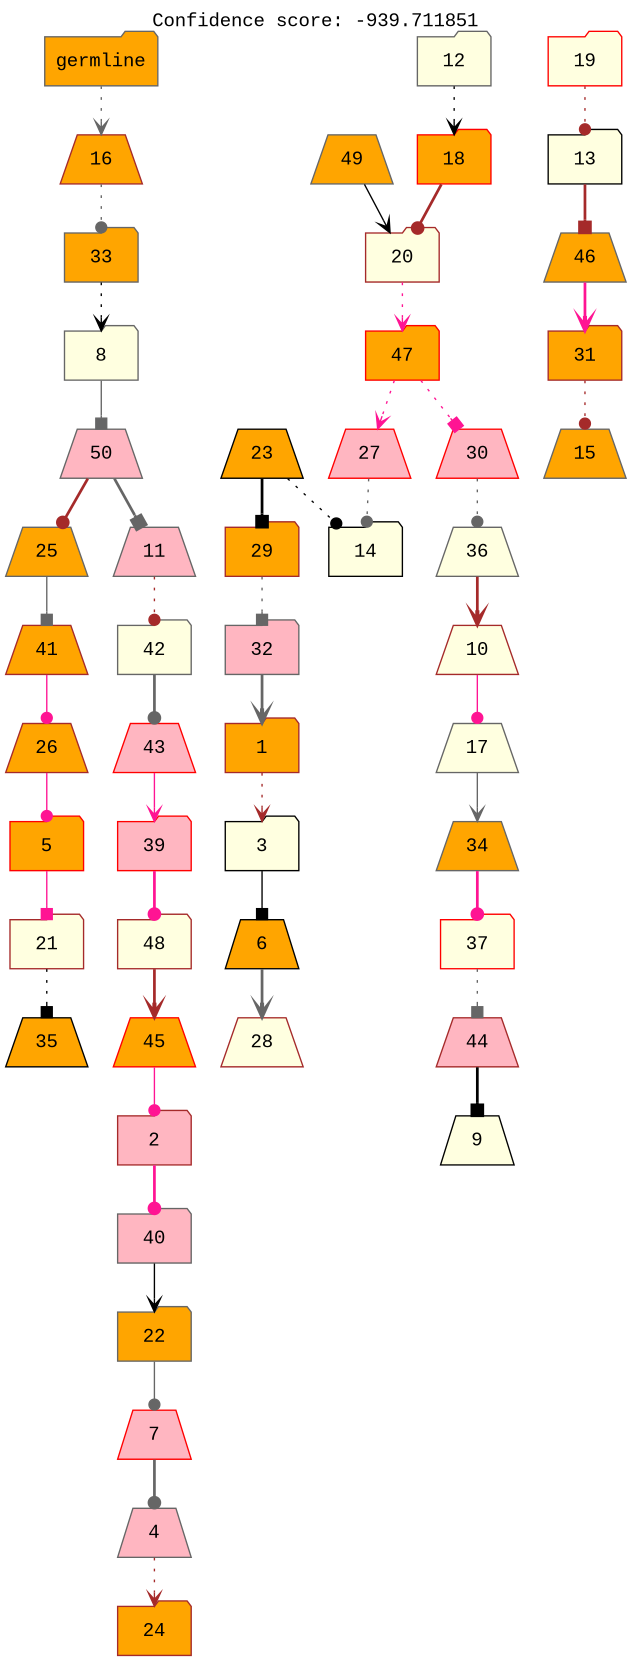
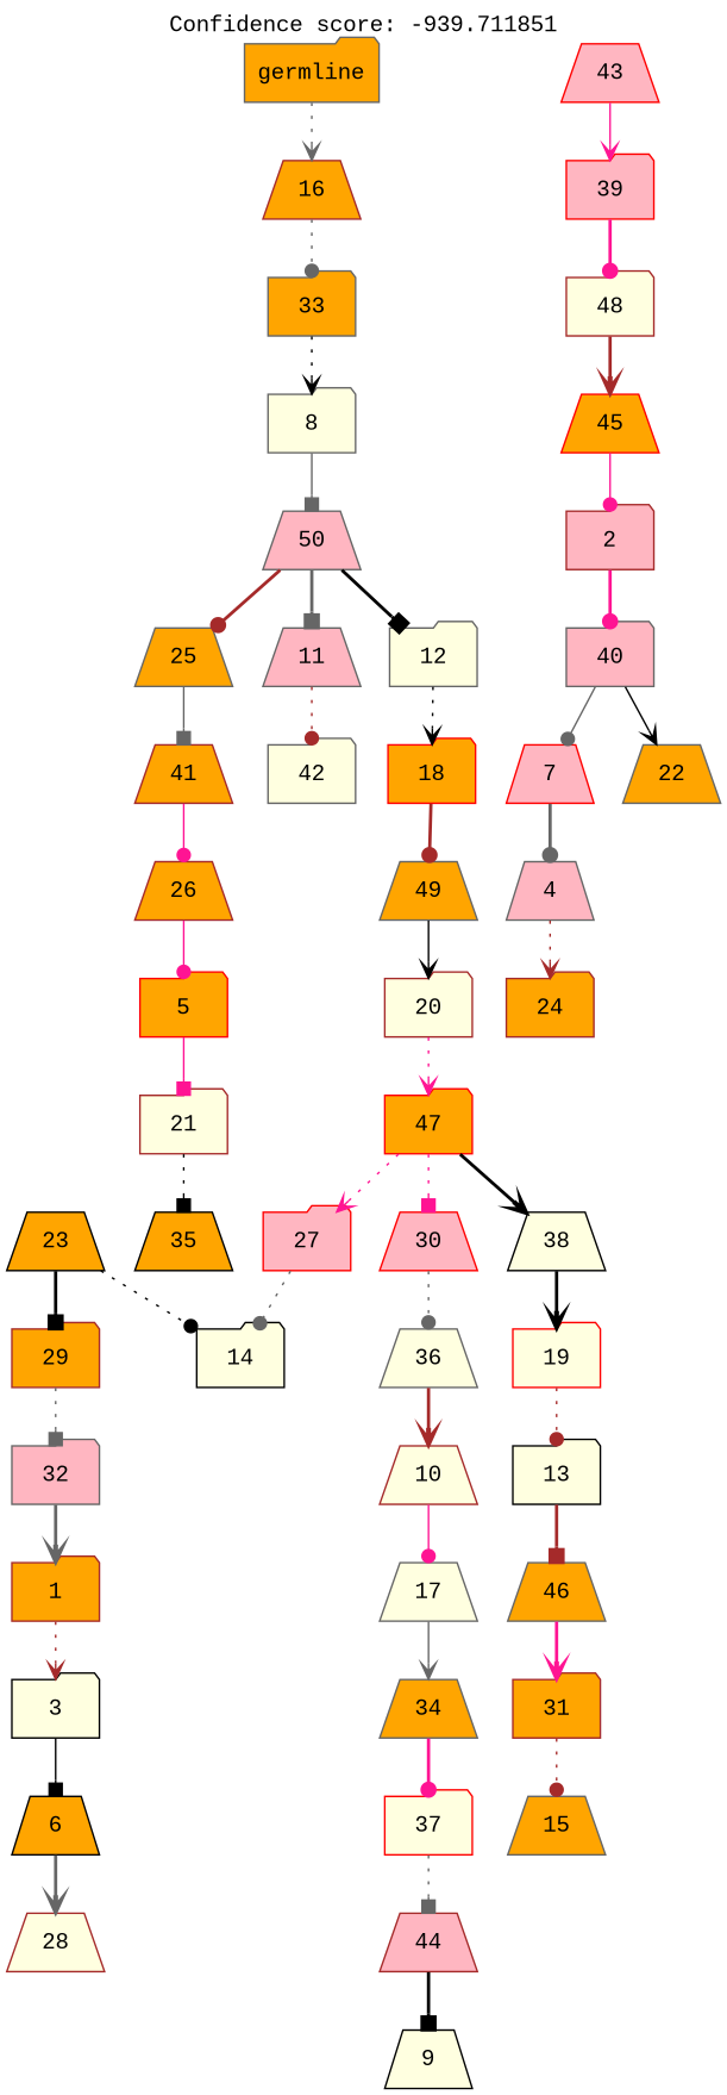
  digraph {
    fontname="Liberation Mono"
    label="Confidence score: -939.711851"
    labelloc=t
    node [color=gray40 fillcolor=orange fontname="Liberation Mono" shape=trapezium style=filled]
    edge [arrowhead=dot color=gray40 fontname="Liberation Mono" style=bold]
    n1 [color=brown fillcolor=lightyellow label=21 shape=folder]
    n2 [color=black label=35]
    n3 [color=red label=5 shape=folder]
    n4 [color=brown label=26]
    n5 [color=brown label=41]
    n6 [label=25]
    n7 [fillcolor=lightpink label=4]
    n8 [color=brown label=24 shape=folder]
    n9 [color=red fillcolor=lightpink label=7]
-   n10 [label=22 shape=folder]
+   n10 [label=22]
    n11 [fillcolor=lightpink label=40 shape=folder]
    n12 [color=brown fillcolor=lightpink label=2 shape=folder]
    n13 [color=red label=45]
    n14 [color=brown fillcolor=lightyellow label=48 shape=folder]
    n15 [color=red fillcolor=lightpink label=39 shape=folder]
    n16 [color=red fillcolor=lightpink label=43]
    n17 [fillcolor=lightyellow label=42 shape=folder]
    n18 [fillcolor=lightpink label=11]
    n19 [color=brown fillcolor=lightpink label=44]
    n20 [color=black fillcolor=lightyellow label=9]
    n21 [color=red fillcolor=lightyellow label=37 shape=folder]
    n22 [label=34]
    n23 [fillcolor=lightyellow label=17]
    n24 [color=brown fillcolor=lightyellow label=10]
    n25 [fillcolor=lightyellow label=36]
    n26 [color=red fillcolor=lightpink label=30]
    n27 [color=brown label=31 shape=folder]
    n28 [label=15]
    n29 [label=46]
    n30 [color=black fillcolor=lightyellow label=13 shape=folder]
    n31 [color=red fillcolor=lightyellow label=19 shape=folder]
+   n32 [color=black fillcolor=lightyellow label=38]
    n33 [color=black label=6]
    n34 [color=brown fillcolor=lightyellow label=28]
    n35 [color=black fillcolor=lightyellow label=3 shape=folder]
    n36 [color=brown label=1 shape=folder]
    n37 [fillcolor=lightpink label=32 shape=folder]
    n38 [color=brown label=29 shape=folder]
    n39 [color=black label=23]
    n40 [color=black fillcolor=lightyellow label=14 shape=folder]
-   n41 [color=red fillcolor=lightpink label=27]
+   n41 [color=red fillcolor=lightpink label=27 shape=folder]
    n42 [color=red label=47 shape=folder]
    n43 [color=brown fillcolor=lightyellow label=20 shape=folder]
    n44 [label=49]
    n45 [color=red label=18 shape=folder]
    n46 [fillcolor=lightyellow label=12 shape=folder]
    n47 [fillcolor=lightpink label=50]
    n48 [fillcolor=lightyellow label=8 shape=folder]
    n49 [label=33 shape=folder]
    n50 [color=brown label=16]
    n51 [label=germline shape=folder]
    n1 -> n2 [arrowhead=box color=black style=dotted]
    n3 -> n1 [arrowhead=box color=deeppink style=solid]
    n4 -> n3 [color=deeppink style=solid]
    n5 -> n4 [color=deeppink style=solid]
    n6 -> n5 [arrowhead=box style=solid]
    n7 -> n8 [arrowhead=vee color=brown style=dotted]
    n9 -> n7
-   n10 -> n9 [style=solid]
+   n11 -> n9 [style=solid]
    n11 -> n10 [arrowhead=vee color=black style=solid]
    n12 -> n11 [color=deeppink]
    n13 -> n12 [color=deeppink style=solid]
    n14 -> n13 [arrowhead=vee color=brown]
    n15 -> n14 [color=deeppink]
    n16 -> n15 [arrowhead=vee color=deeppink style=solid]
-   n17 -> n16
    n18 -> n17 [color=brown style=dotted]
    n19 -> n20 [arrowhead=box color=black]
    n21 -> n19 [arrowhead=box style=dotted]
    n22 -> n21 [color=deeppink]
    n23 -> n22 [arrowhead=vee style=solid]
    n24 -> n23 [color=deeppink style=solid]
    n25 -> n24 [arrowhead=vee color=brown]
    n26 -> n25 [style=dotted]
    n27 -> n28 [color=brown style=dotted]
    n29 -> n27 [arrowhead=vee color=deeppink]
    n30 -> n29 [arrowhead=box color=brown]
    n31 -> n30 [color=brown style=dotted]
+   n32 -> n31 [arrowhead=vee color=black]
    n33 -> n34 [arrowhead=vee]
    n35 -> n33 [arrowhead=box color=black style=solid]
    n36 -> n35 [arrowhead=vee color=brown style=dotted]
    n37 -> n36 [arrowhead=vee]
    n38 -> n37 [arrowhead=box style=dotted]
    n39 -> n38 [arrowhead=box color=black]
    n39 -> n40 [color=black style=dotted]
    n41 -> n40 [style=dotted]
    n42 -> n26 [arrowhead=box color=deeppink style=dotted]
+   n42 -> n32 [arrowhead=vee color=black]
    n42 -> n41 [arrowhead=vee color=deeppink style=dotted]
    n43 -> n42 [arrowhead=vee color=deeppink style=dotted]
    n44 -> n43 [arrowhead=vee color=black style=solid]
-   n45 -> n43 [color=brown]
+   n45 -> n44 [color=brown]
    n46 -> n45 [arrowhead=vee color=black style=dotted]
    n47 -> n6 [color=brown]
    n47 -> n18 [arrowhead=box]
+   n47 -> n46 [arrowhead=box color=black]
    n48 -> n47 [arrowhead=box style=solid]
    n49 -> n48 [arrowhead=vee color=black style=dotted]
    n50 -> n49 [style=dotted]
    n51 -> n50 [arrowhead=vee style=dotted]
  }
